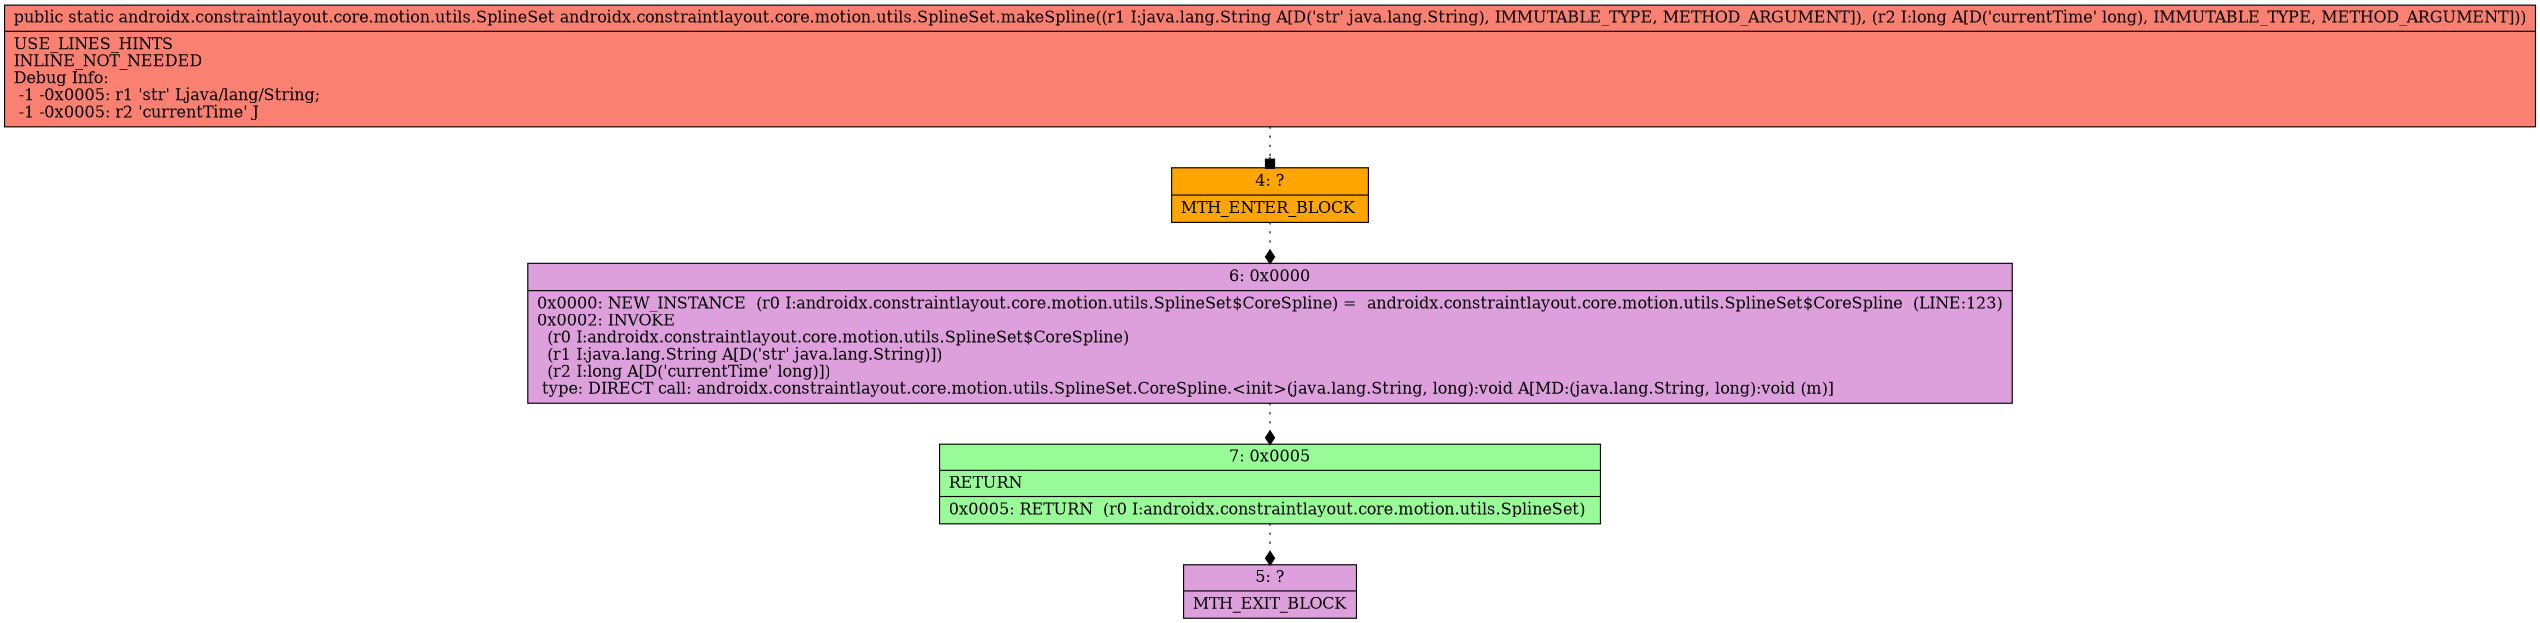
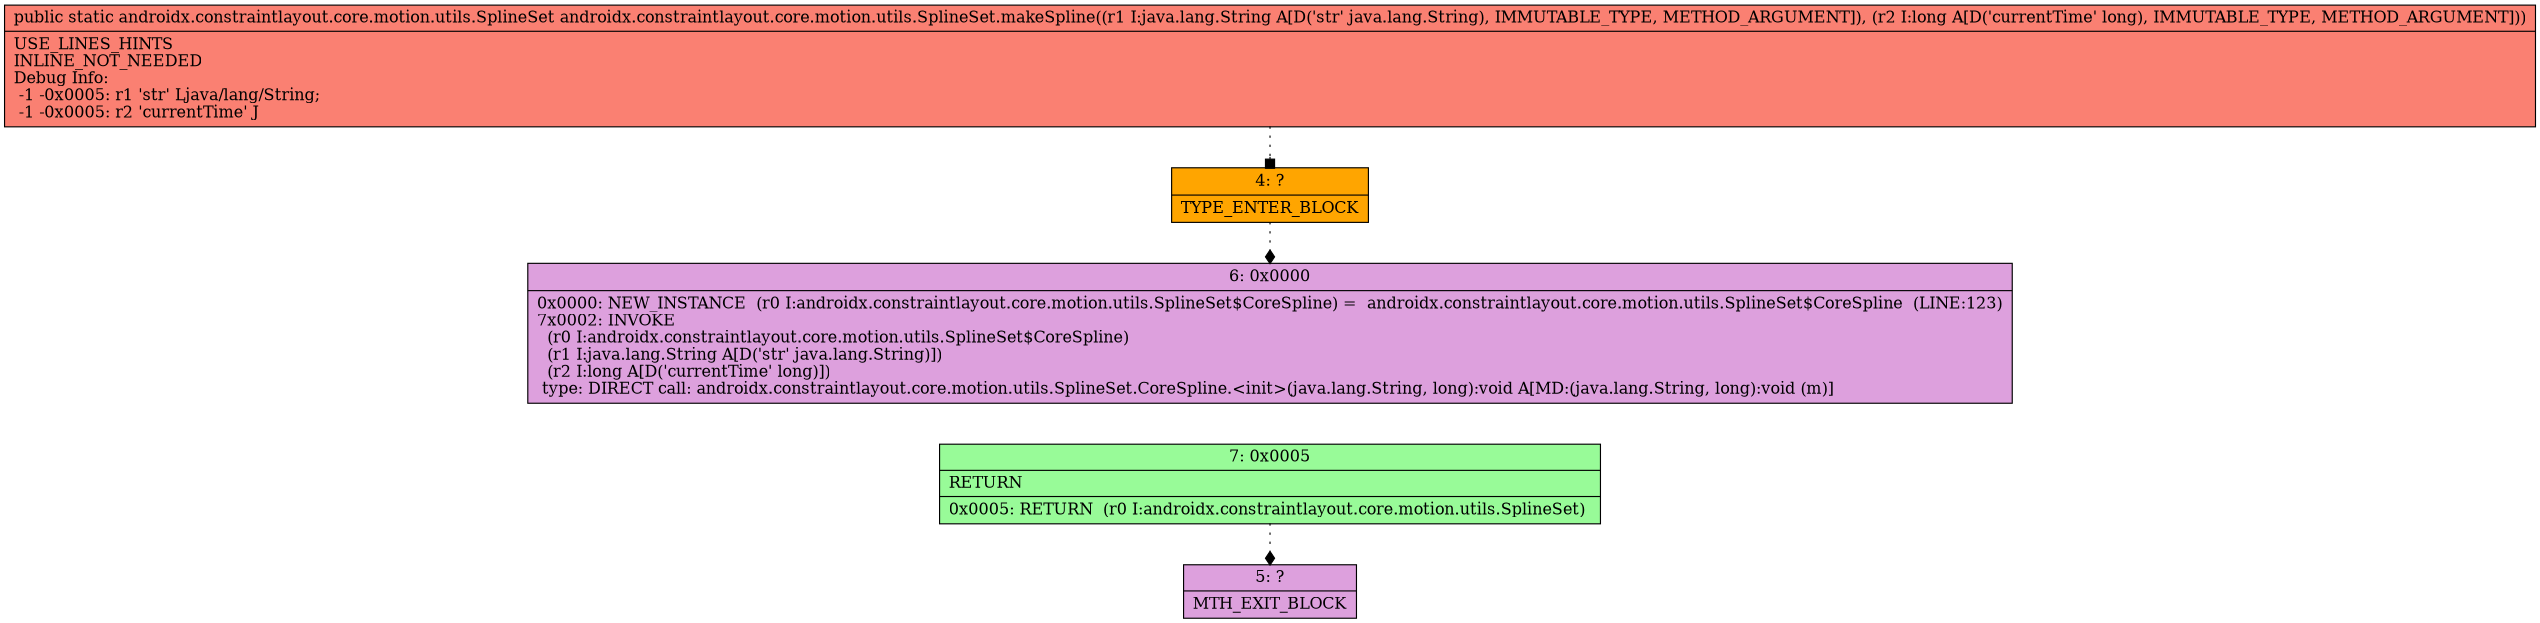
  digraph {
    node [fillcolor=plum shape=record style=filled]
    edge [arrowhead=diamond style=dotted]
-   n1 [fillcolor=orange label="{4\:\ ?|MTH_ENTER_BLOCK\l}"]
-   n2 [label="{6\:\ 0x0000|0x0000: NEW_INSTANCE  (r0 I:androidx.constraintlayout.core.motion.utils.SplineSet$CoreSpline) =  androidx.constraintlayout.core.motion.utils.SplineSet$CoreSpline  (LINE:123)\l0x0002: INVOKE  \l  (r0 I:androidx.constraintlayout.core.motion.utils.SplineSet$CoreSpline)\l  (r1 I:java.lang.String A[D('str' java.lang.String)])\l  (r2 I:long A[D('currentTime' long)])\l type: DIRECT call: androidx.constraintlayout.core.motion.utils.SplineSet.CoreSpline.\<init\>(java.lang.String, long):void A[MD:(java.lang.String, long):void (m)]\l}"]
+   n1 [fillcolor=orange label="{4\:\ ?|TYPE_ENTER_BLOCK\l}"]
+   n2 [label="{6\:\ 0x0000|0x0000: NEW_INSTANCE  (r0 I:androidx.constraintlayout.core.motion.utils.SplineSet$CoreSpline) =  androidx.constraintlayout.core.motion.utils.SplineSet$CoreSpline  (LINE:123)\l7x0002: INVOKE  \l  (r0 I:androidx.constraintlayout.core.motion.utils.SplineSet$CoreSpline)\l  (r1 I:java.lang.String A[D('str' java.lang.String)])\l  (r2 I:long A[D('currentTime' long)])\l type: DIRECT call: androidx.constraintlayout.core.motion.utils.SplineSet.CoreSpline.\<init\>(java.lang.String, long):void A[MD:(java.lang.String, long):void (m)]\l}"]
    n3 [fillcolor=palegreen label="{7\:\ 0x0005|RETURN\l|0x0005: RETURN  (r0 I:androidx.constraintlayout.core.motion.utils.SplineSet) \l}"]
    n4 [label="{5\:\ ?|MTH_EXIT_BLOCK\l}"]
    n5 [fillcolor=salmon label="{public static androidx.constraintlayout.core.motion.utils.SplineSet androidx.constraintlayout.core.motion.utils.SplineSet.makeSpline((r1 I:java.lang.String A[D('str' java.lang.String), IMMUTABLE_TYPE, METHOD_ARGUMENT]), (r2 I:long A[D('currentTime' long), IMMUTABLE_TYPE, METHOD_ARGUMENT]))  | USE_LINES_HINTS\lINLINE_NOT_NEEDED\lDebug Info:\l  \-1 \-0x0005: r1 'str' Ljava\/lang\/String;\l  \-1 \-0x0005: r2 'currentTime' J\l}"]
    n1 -> n2
-   n2 -> n3
    n3 -> n4
    n5 -> n1 [arrowhead=box]
  }
